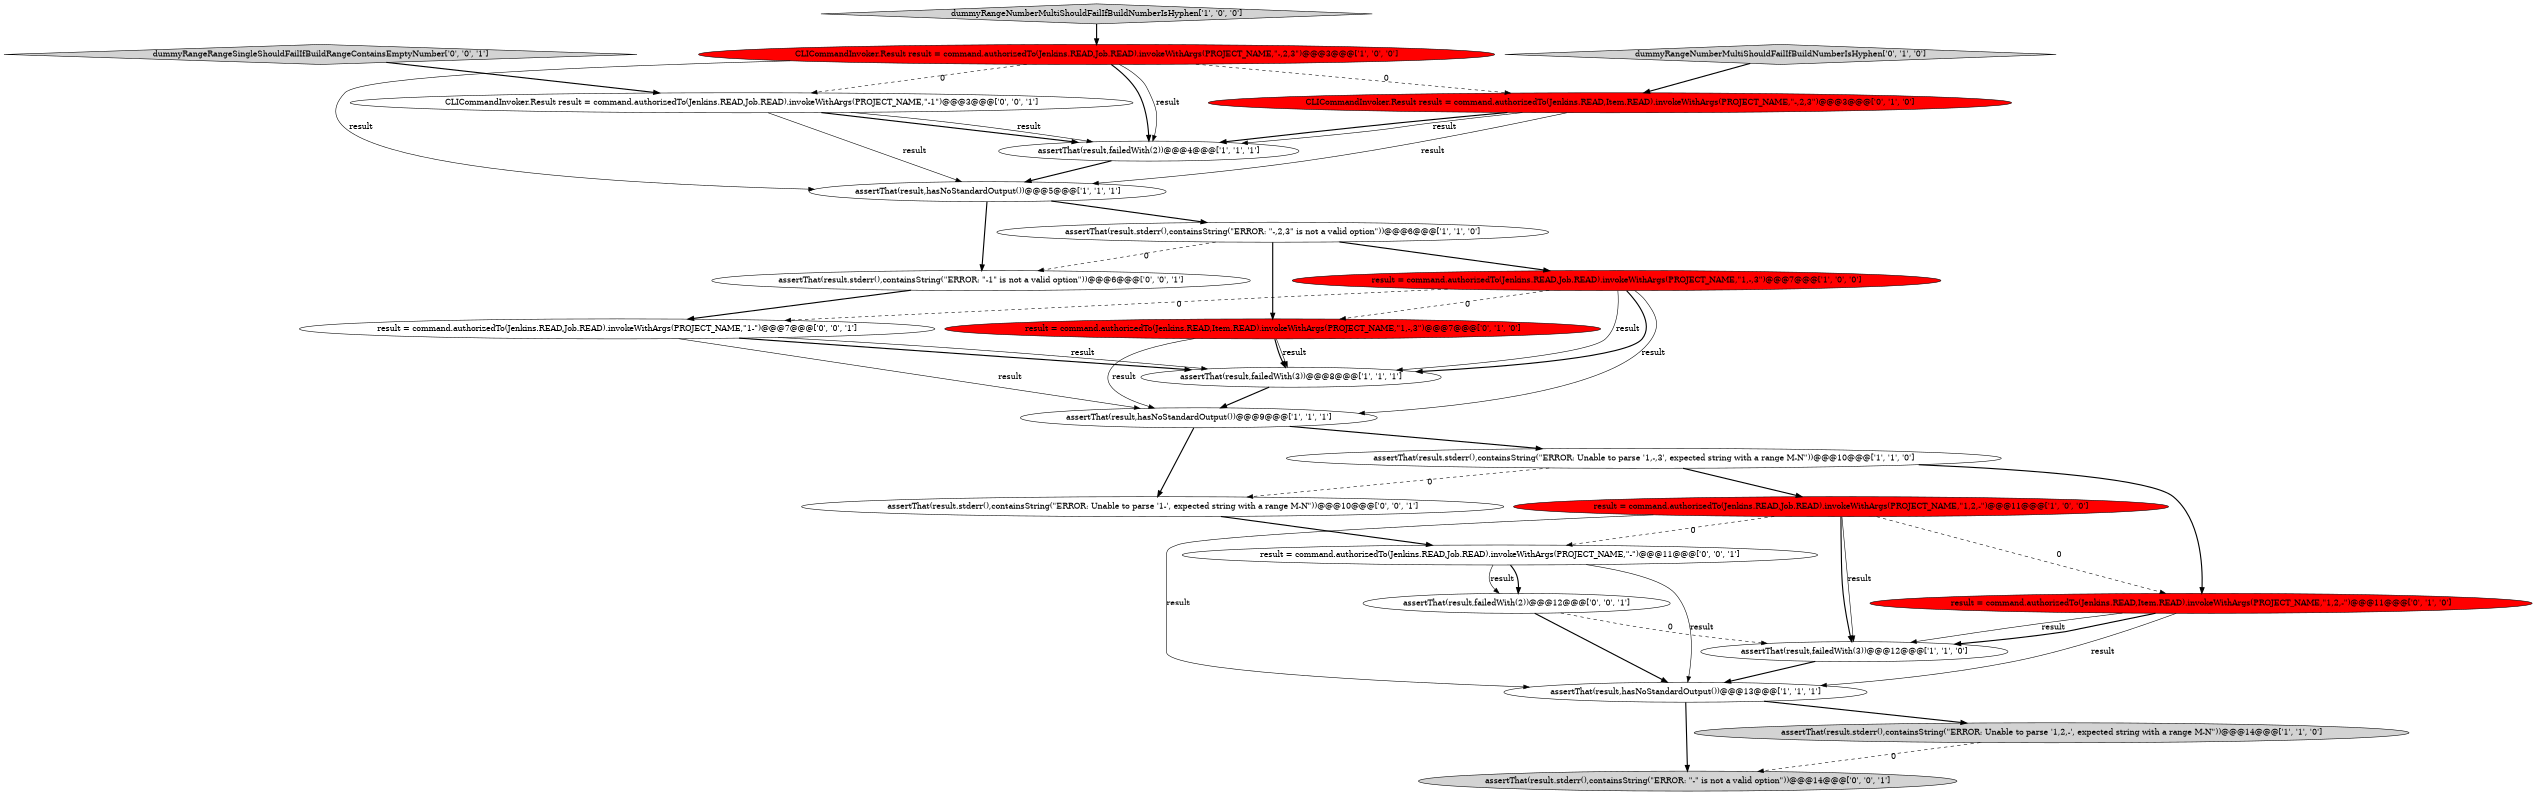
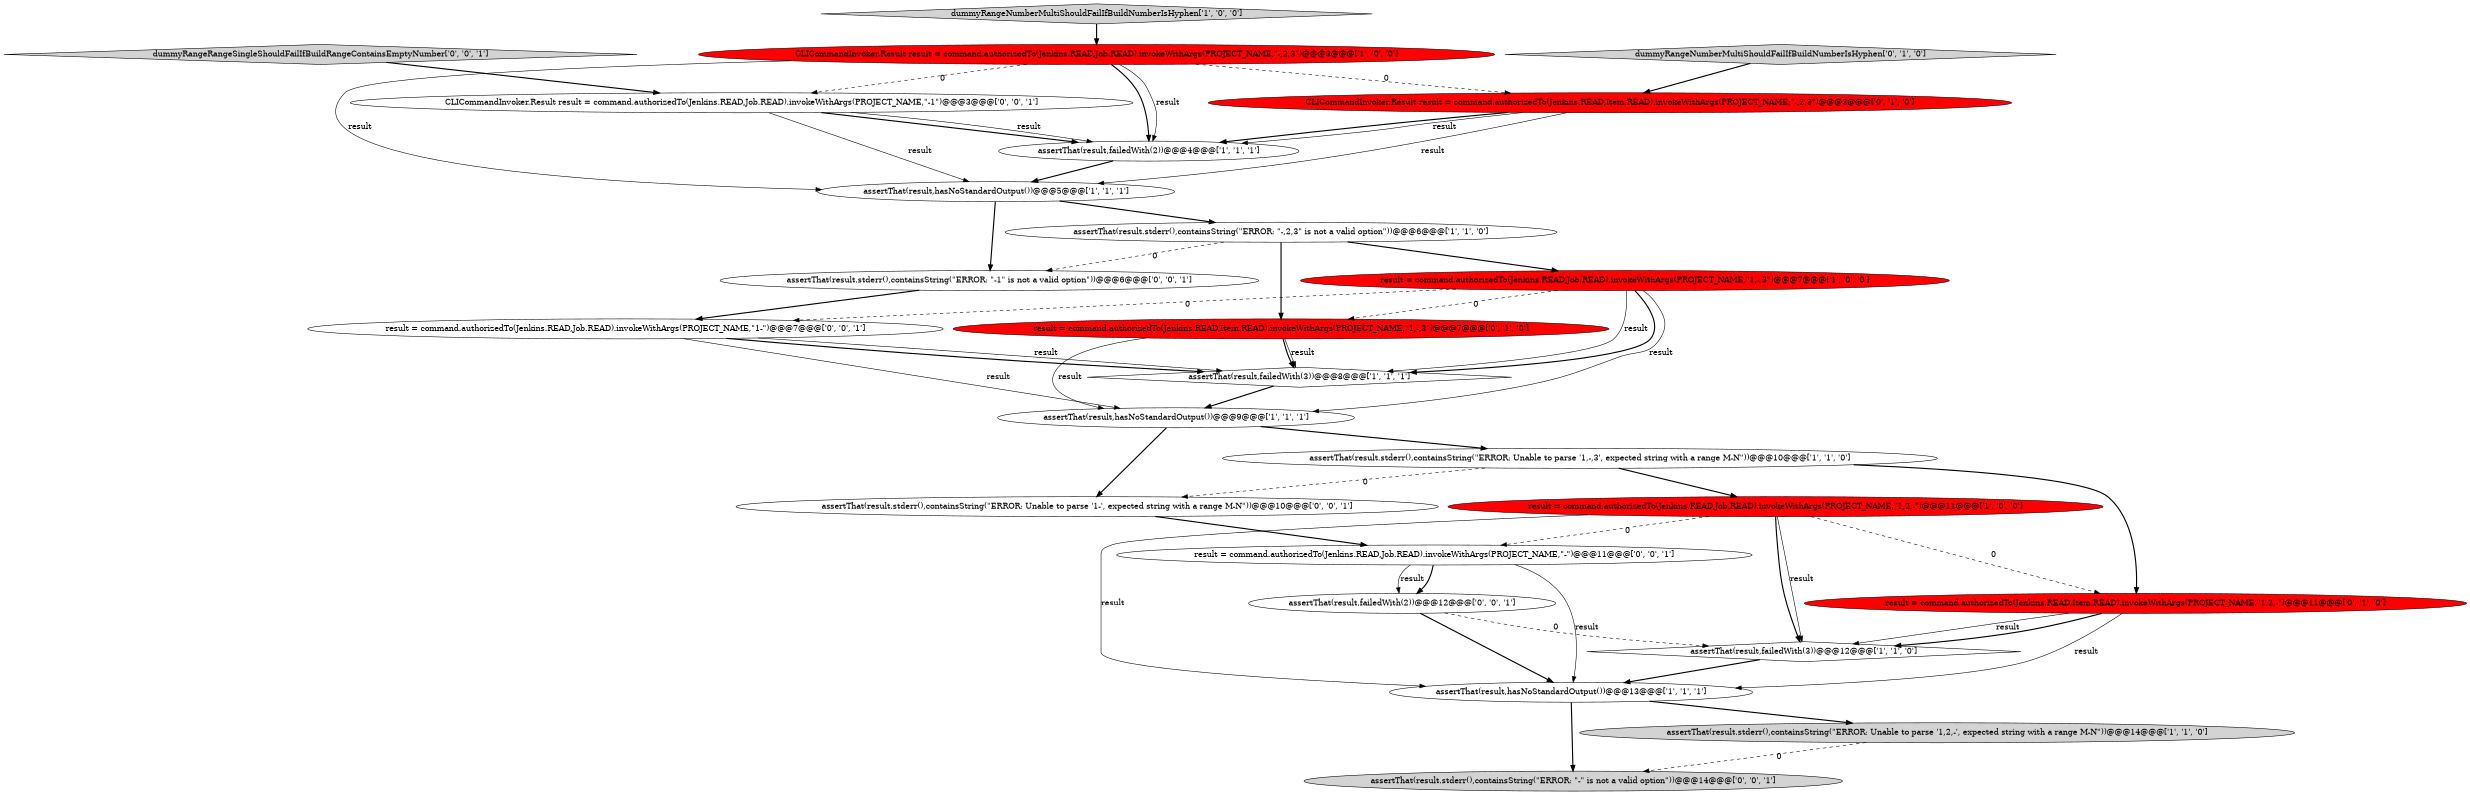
  digraph {
    node [fillcolor=white shape=ellipse style=filled]
    edge [style=bold]
    n1 [fillcolor=lightgray label="dummyRangeRangeSingleShouldFailIfBuildRangeContainsEmptyNumber['0', '0', '1']" shape=diamond]
    n2 [label="CLICommandInvoker.Result result = command.authorizedTo(Jenkins.READ,Job.READ).invokeWithArgs(PROJECT_NAME,\"-1\")@@@3@@@['0', '0', '1']"]
    n3 [label="assertThat(result,hasNoStandardOutput())@@@5@@@['1', '1', '1']"]
    n4 [label="assertThat(result,failedWith(2))@@@4@@@['1', '1', '1']"]
    n5 [label="assertThat(result.stderr(),containsString(\"ERROR: Unable to parse '1-', expected string with a range M-N\"))@@@10@@@['0', '0', '1']"]
    n6 [label="result = command.authorizedTo(Jenkins.READ,Job.READ).invokeWithArgs(PROJECT_NAME,\"-\")@@@11@@@['0', '0', '1']"]
    n7 [label="assertThat(result,failedWith(2))@@@12@@@['0', '0', '1']"]
    n8 [label="assertThat(result,hasNoStandardOutput())@@@13@@@['1', '1', '1']"]
-   n9 [label="assertThat(result,failedWith(3))@@@12@@@['1', '1', '0']"]
+   n9 [label="assertThat(result,failedWith(3))@@@12@@@['1', '1', '0']" shape=diamond]
    n10 [fillcolor=lightgray label="assertThat(result.stderr(),containsString(\"ERROR: \"-\" is not a valid option\"))@@@14@@@['0', '0', '1']"]
    n11 [fillcolor=lightgray label="assertThat(result.stderr(),containsString(\"ERROR: Unable to parse '1,2,-', expected string with a range M-N\"))@@@14@@@['1', '1', '0']"]
    n12 [fillcolor=red label="CLICommandInvoker.Result result = command.authorizedTo(Jenkins.READ,Job.READ).invokeWithArgs(PROJECT_NAME,\"-,2,3\")@@@3@@@['1', '0', '0']"]
    n13 [fillcolor=red label="CLICommandInvoker.Result result = command.authorizedTo(Jenkins.READ,Item.READ).invokeWithArgs(PROJECT_NAME,\"-,2,3\")@@@3@@@['0', '1', '0']"]
    n14 [label="assertThat(result.stderr(),containsString(\"ERROR: \"-,2,3\" is not a valid option\"))@@@6@@@['1', '1', '0']"]
    n15 [label="assertThat(result.stderr(),containsString(\"ERROR: \"-1\" is not a valid option\"))@@@6@@@['0', '0', '1']"]
    n16 [fillcolor=red label="result = command.authorizedTo(Jenkins.READ,Item.READ).invokeWithArgs(PROJECT_NAME,\"1,-,3\")@@@7@@@['0', '1', '0']"]
    n17 [fillcolor=red label="result = command.authorizedTo(Jenkins.READ,Job.READ).invokeWithArgs(PROJECT_NAME,\"1,-,3\")@@@7@@@['1', '0', '0']"]
    n18 [label="assertThat(result,hasNoStandardOutput())@@@9@@@['1', '1', '1']"]
-   n19 [label="assertThat(result,failedWith(3))@@@8@@@['1', '1', '1']"]
+   n19 [label="assertThat(result,failedWith(3))@@@8@@@['1', '1', '1']" shape=diamond]
    n20 [label="result = command.authorizedTo(Jenkins.READ,Job.READ).invokeWithArgs(PROJECT_NAME,\"1-\")@@@7@@@['0', '0', '1']"]
    n21 [fillcolor=red label="result = command.authorizedTo(Jenkins.READ,Item.READ).invokeWithArgs(PROJECT_NAME,\"1,2,-\")@@@11@@@['0', '1', '0']"]
    n22 [label="assertThat(result.stderr(),containsString(\"ERROR: Unable to parse '1,-,3', expected string with a range M-N\"))@@@10@@@['1', '1', '0']"]
    n23 [fillcolor=lightgray label="dummyRangeNumberMultiShouldFailIfBuildNumberIsHyphen['1', '0', '0']" shape=diamond]
    n24 [fillcolor=red label="result = command.authorizedTo(Jenkins.READ,Job.READ).invokeWithArgs(PROJECT_NAME,\"1,2,-\")@@@11@@@['1', '0', '0']"]
    n25 [fillcolor=lightgray label="dummyRangeNumberMultiShouldFailIfBuildNumberIsHyphen['0', '1', '0']" shape=diamond]
    n1 -> n2
    n2 -> n3 [label=result style=solid]
    n2 -> n4
    n2 -> n4 [label=result style=solid]
    n3 -> n14
    n3 -> n15
    n4 -> n3
    n5 -> n6
    n6 -> n7
    n6 -> n7 [label=result style=solid]
    n6 -> n8 [label=result style=solid]
    n7 -> n8
    n7 -> n9 [label=0 style=dashed]
    n8 -> n10
    n8 -> n11
    n9 -> n8
    n11 -> n10 [label=0 style=dashed]
    n12 -> n2 [label=0 style=dashed]
    n12 -> n3 [label=result style=solid]
    n12 -> n4
    n12 -> n4 [label=result style=solid]
    n12 -> n13 [label=0 style=dashed]
    n13 -> n3 [label=result style=solid]
    n13 -> n4
    n13 -> n4 [label=result style=solid]
    n14 -> n15 [label=0 style=dashed]
    n14 -> n16
    n14 -> n17
    n15 -> n20
    n16 -> n18 [label=result style=solid]
    n16 -> n19 [label=result style=solid]
    n16 -> n19
    n17 -> n16 [label=0 style=dashed]
    n17 -> n18 [label=result style=solid]
    n17 -> n19 [label=result style=solid]
    n17 -> n19
    n17 -> n20 [label=0 style=dashed]
    n18 -> n5
    n18 -> n22
    n19 -> n18
    n20 -> n18 [label=result style=solid]
    n20 -> n19
    n20 -> n19 [label=result style=solid]
    n21 -> n8 [label=result style=solid]
    n21 -> n9 [label=result style=solid]
    n21 -> n9
    n22 -> n5 [label=0 style=dashed]
    n22 -> n21
    n22 -> n24
    n23 -> n12
    n24 -> n6 [label=0 style=dashed]
    n24 -> n8 [label=result style=solid]
    n24 -> n9 [label=result style=solid]
    n24 -> n9
    n24 -> n21 [label=0 style=dashed]
    n25 -> n13
  }
